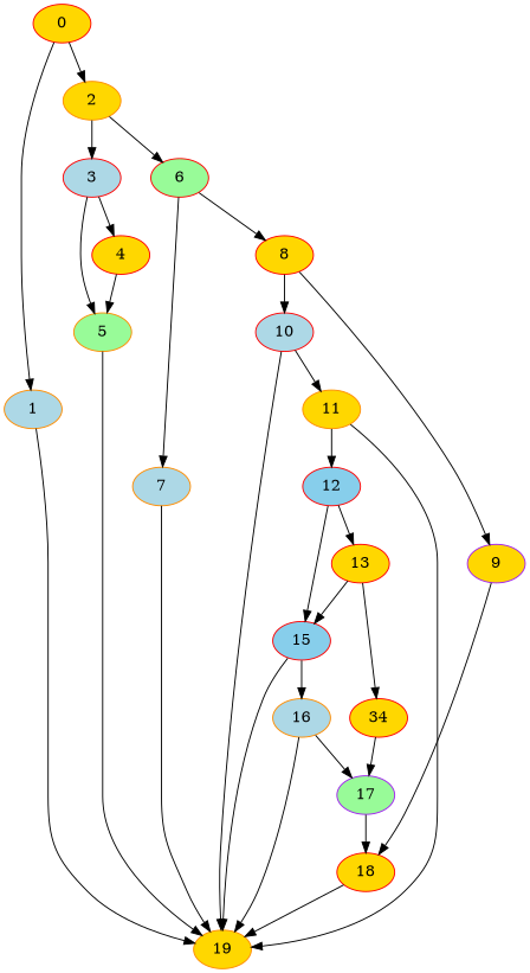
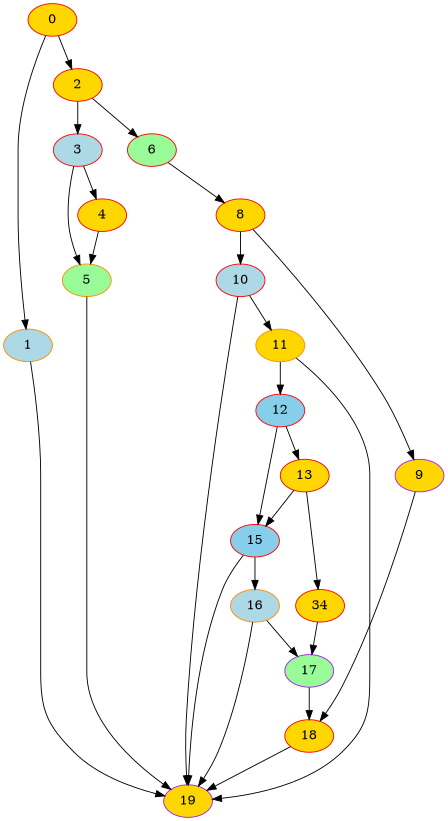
  digraph {
    node [color=red fillcolor=gold style=filled]
    1 [color=darkorange fillcolor=lightblue]
    0
-   2 [color=darkorange]
-   19 [color=darkorange]
+   2
+   19 [color=purple]
    3 [fillcolor=lightblue]
    6 [fillcolor=palegreen]
    4
    5 [color=darkorange fillcolor=palegreen]
-   7 [color=darkorange fillcolor=lightblue]
    8
    9 [color=purple]
    10 [fillcolor=lightblue]
    18
    11 [color=darkorange]
    12 [fillcolor=skyblue]
    13
    15 [fillcolor=skyblue]
    n18 [label=34]
    16 [color=darkorange fillcolor=lightblue]
    17 [color=purple fillcolor=palegreen]
    1 -> 19
    0 -> 1
    0 -> 2
    2 -> 3
    2 -> 6
    3 -> 4
    3 -> 5
-   6 -> 7
    6 -> 8
    4 -> 5
    5 -> 19
-   7 -> 19
    8 -> 9
    8 -> 10
    9 -> 18
    10 -> 19
    10 -> 11
    18 -> 19
    11 -> 19
    11 -> 12
    12 -> 13
    12 -> 15
    13 -> 15
    13 -> n18
    15 -> 19
    15 -> 16
    n18 -> 17
    16 -> 19
    16 -> 17
    17 -> 18
  }
